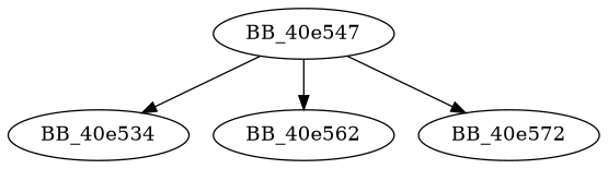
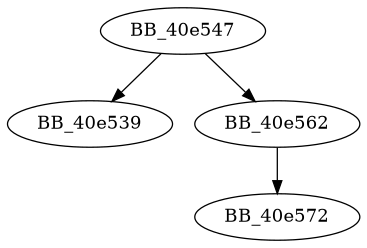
  digraph {
    BB_40e547
-   BB_40e534
+   BB_40e534 [label=BB_40e539]
    BB_40e562
    BB_40e572
    BB_40e547 -> BB_40e534
    BB_40e547 -> BB_40e562
-   BB_40e547 -> BB_40e572
+   BB_40e562 -> BB_40e572
  }
